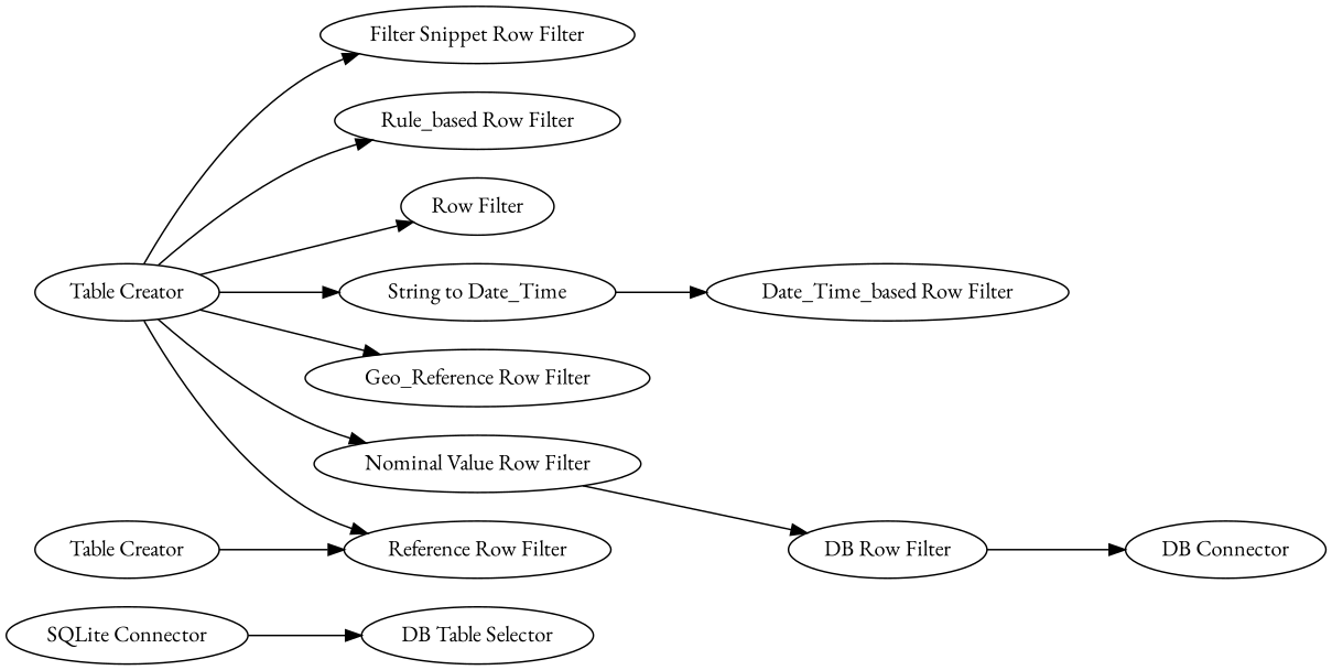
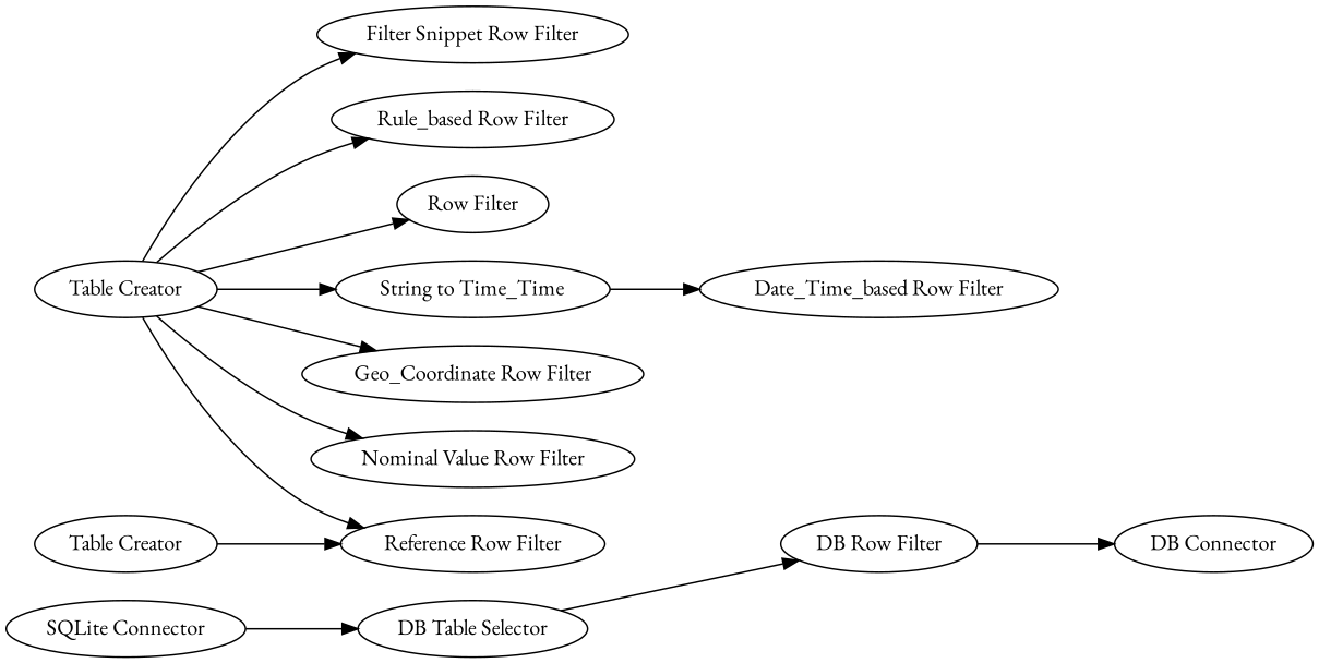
  digraph {
    fontname="EB Garamond"
    rankdir=LR
    node [fontname="EB Garamond"]
    edge [fontname="EB Garamond"]
    n1 [label="Row Filter"]
    n2 [label="Nominal Value Row Filter"]
    n3 [label="Date_Time_based Row Filter"]
-   n4 [label="Geo_Reference Row Filter"]
+   n4 [label="Geo_Coordinate Row Filter"]
    n5 [label="Table Creator"]
    n6 [label="Reference Row Filter"]
    n7 [label="DB Table Selector"]
    n8 [label="DB Row Filter"]
    n9 [label="DB Connector"]
-   n10 [label="String to Date_Time"]
+   n10 [label="String to Time_Time"]
    n11 [label="SQLite Connector"]
    n12 [label="Filter Snippet Row Filter"]
    n13 [label="Table Creator"]
    n14 [label="Rule_based Row Filter"]
    n5 -> n6
-   n2 -> n8
+   n7 -> n8
    n8 -> n9
    n10 -> n3
    n11 -> n7
    n13 -> n1
    n13 -> n2
    n13 -> n4
    n13 -> n6
    n13 -> n10
    n13 -> n12
    n13 -> n14
  }
